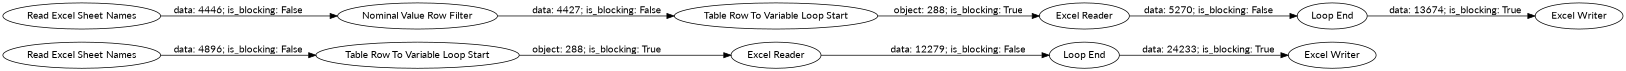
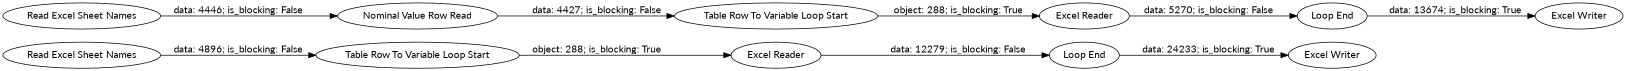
  digraph {
    rankdir=LR
    fontname=Lato
    node [fontname=Lato]
    edge [fontname=Lato]
    n1 [label="Excel Reader"]
    n2 [label="Loop End"]
    n3 [label="Excel Writer"]
    n4 [label="Excel Reader"]
    n5 [label="Loop End"]
    n6 [label="Read Excel Sheet Names"]
    n7 [label="Table Row To Variable Loop Start"]
-   n8 [label="Nominal Value Row Filter"]
+   n8 [label="Nominal Value Row Read"]
    n9 [label="Table Row To Variable Loop Start"]
    n10 [label="Excel Writer"]
    n11 [label="Read Excel Sheet Names"]
    n1 -> n2 [label="data: 12279; is_blocking: False"]
    n2 -> n10 [label="data: 24233; is_blocking: True"]
    n4 -> n5 [label="data: 5270; is_blocking: False"]
    n5 -> n3 [label="data: 13674; is_blocking: True"]
    n6 -> n7 [label="data: 4896; is_blocking: False"]
    n7 -> n1 [label="object: 288; is_blocking: True"]
    n8 -> n9 [label="data: 4427; is_blocking: False"]
    n9 -> n4 [label="object: 288; is_blocking: True"]
    n11 -> n8 [label="data: 4446; is_blocking: False"]
  }
